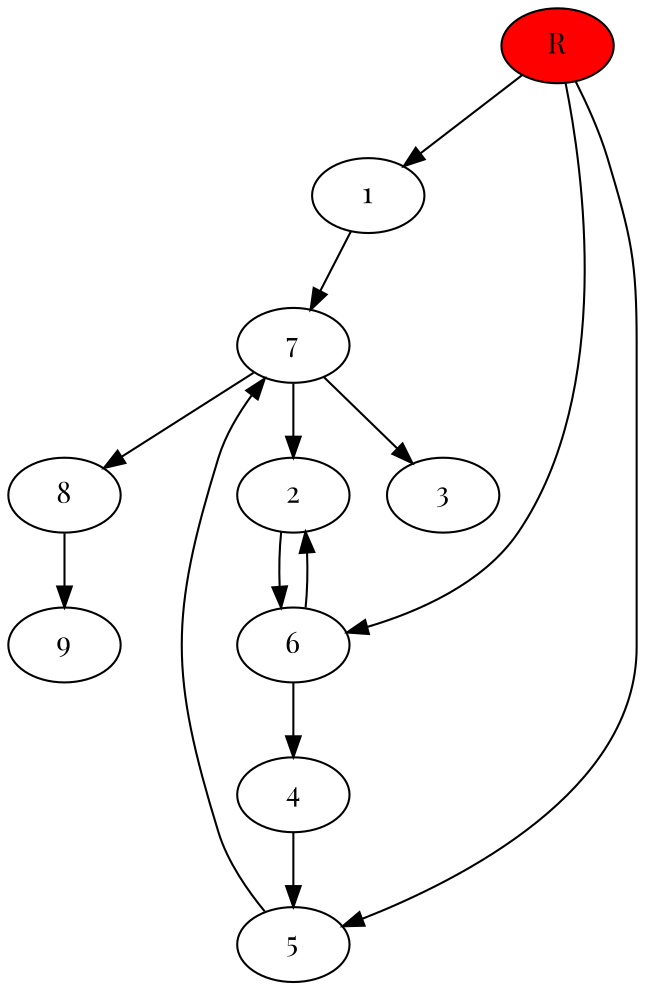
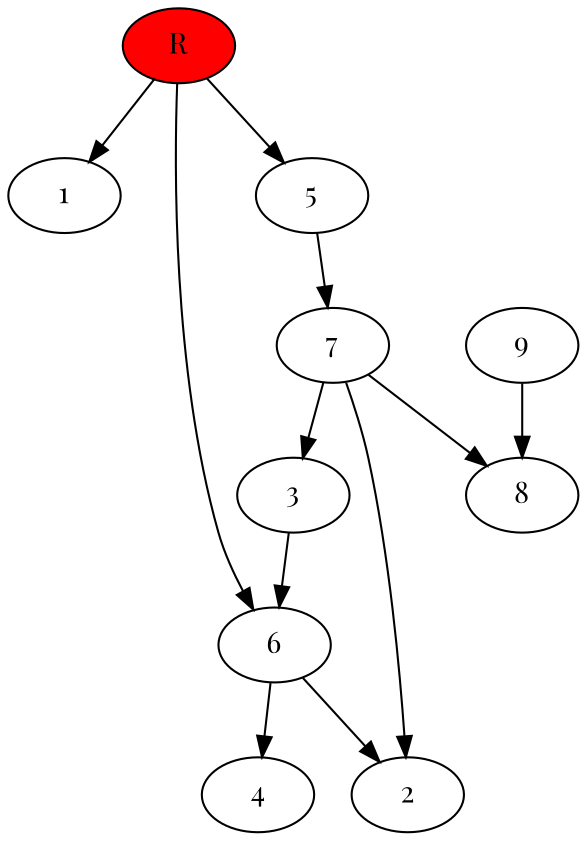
  digraph {
    fontname="Playfair Display"
    node [fontname="Playfair Display"]
    edge [fontname="Playfair Display"]
    1
    7
    2
    3
    8
    6
    4
    5
    9
    R [fillcolor="#ff0000" style=filled]
-   1 -> 7
    7 -> 2
    7 -> 3
    7 -> 8
-   2 -> 6
-   8 -> 9
+   3 -> 6
+   9 -> 8
    6 -> 2
    6 -> 4
-   4 -> 5
    5 -> 7
    R -> 1
    R -> 6
    R -> 5
  }
